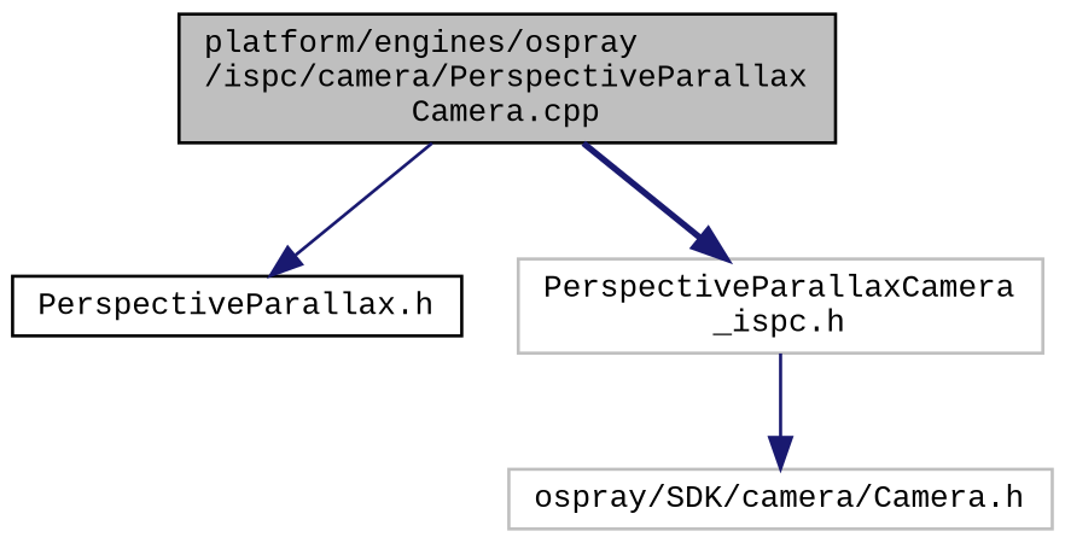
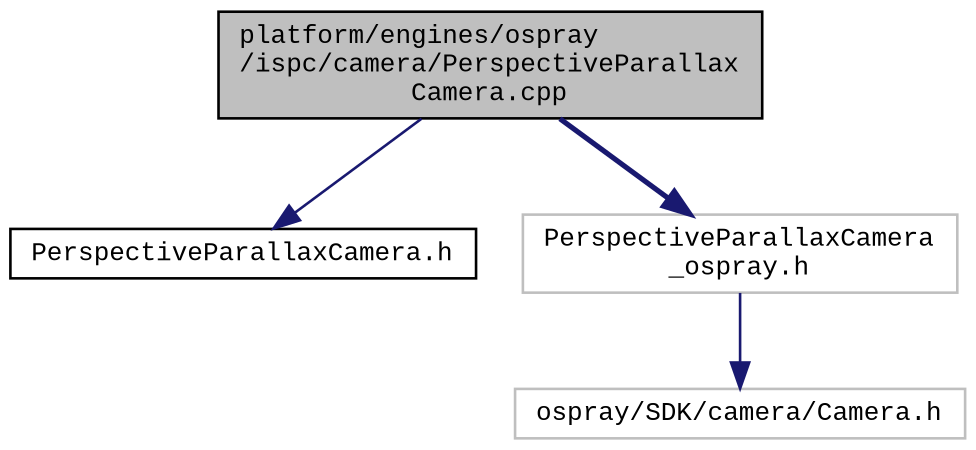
  digraph {
    fontname="Liberation Mono"
    node [color=black fillcolor=white fontname="Liberation Mono" fontsize=10 shape=record style=filled]
    edge [arrowhead=normal color=midnightblue fontname="Liberation Mono" fontsize=10 labelfontname=Helvetica labelfontsize=10 style=solid]
    n1 [fillcolor=grey75 fontcolor=black height=0.2 label="platform/engines/ospray\l/ispc/camera/PerspectiveParallax\lCamera.cpp" width=0.4]
-   n2 [height=0.2 label="PerspectiveParallax.h" width=0.4]
-   n3 [color=grey75 height=0.2 label="PerspectiveParallaxCamera\l_ispc.h" width=0.4]
+   n2 [height=0.2 label="PerspectiveParallaxCamera.h" width=0.4]
+   n3 [color=grey75 height=0.2 label="PerspectiveParallaxCamera\l_ospray.h" width=0.4]
    n4 [color=grey75 height=0.2 label="ospray/SDK/camera/Camera.h" width=0.4]
    n1 -> n2
    n1 -> n3 [style=bold]
    n3 -> n4
  }
